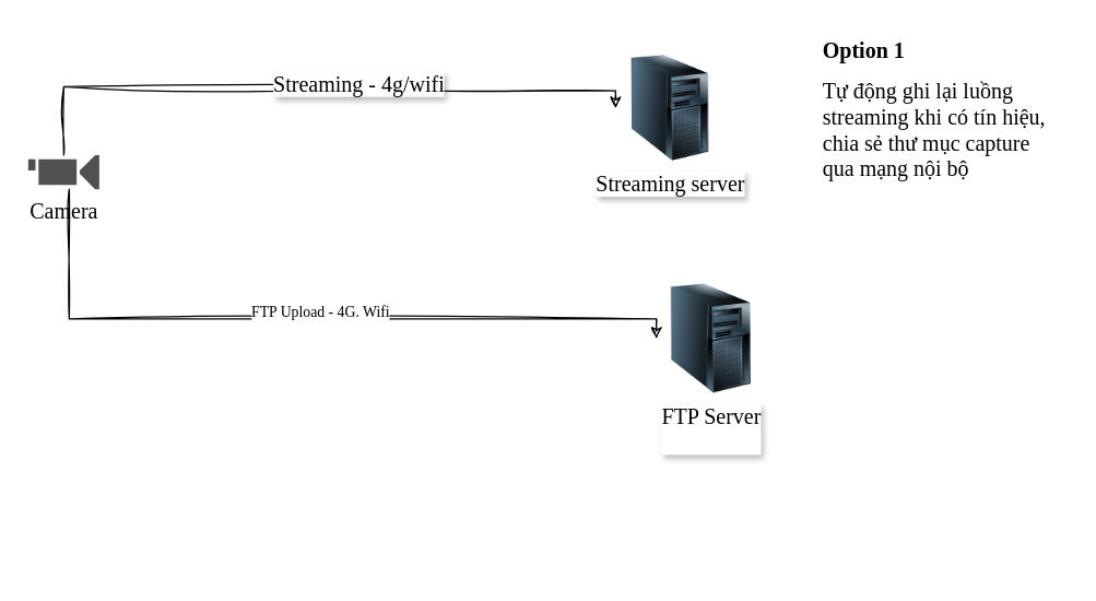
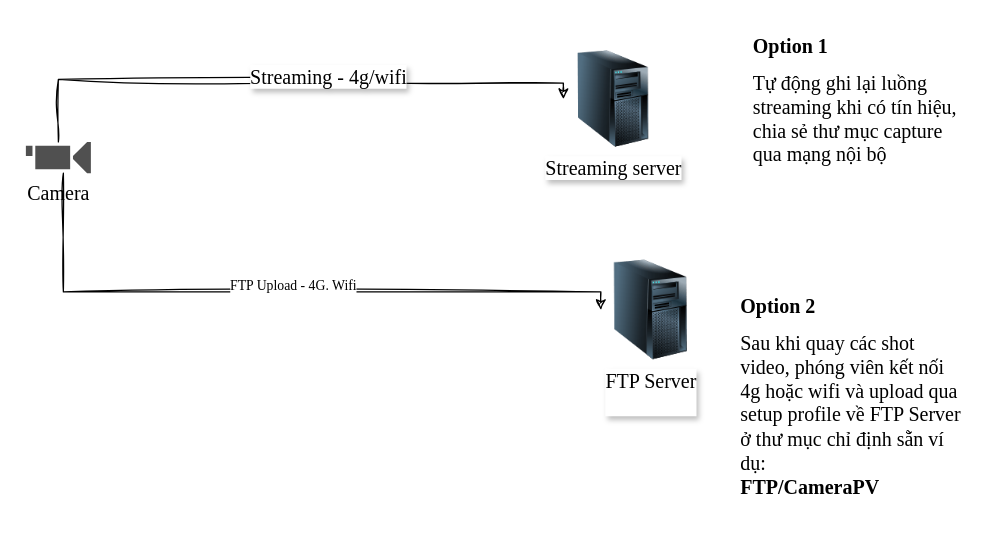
  <mxCell id="0" />
  <mxCell id="1" parent="0" />
  <mxCell id="2" style="edgeStyle=orthogonalEdgeStyle;rounded=0;sketch=1;hachureGap=4;jiggle=2;curveFitting=1;orthogonalLoop=1;jettySize=auto;html=1;entryX=0;entryY=0.5;entryDx=0;entryDy=0;fontFamily=Architects Daughter;fontSource=https%3A%2F%2Ffonts.googleapis.com%2Fcss%3Ffamily%3DArchitects%2BDaughter;textShadow=1;fontSize=16;" parent="1" source="6" target="7" edge="1"><mxGeometry relative="1" as="geometry"><Array as="points"><mxPoint x="46" y="63" /><mxPoint x="321" y="63" /><mxPoint x="321" y="66" /></Array></mxGeometry></mxCell>
  <mxCell id="3" value="Streaming - 4g/wifi" style="edgeLabel;html=1;align=center;verticalAlign=middle;resizable=0;points=[];sketch=1;hachureGap=4;jiggle=2;curveFitting=1;fontFamily=Architects Daughter;fontSource=https%3A%2F%2Ffonts.googleapis.com%2Fcss%3Ffamily%3DArchitects%2BDaughter;textShadow=1;fontSize=16;" parent="2" connectable="0" vertex="1"><mxGeometry x="0.128" y="3" relative="1" as="geometry"><mxPoint as="offset" /></mxGeometry></mxCell>
  <mxCell id="4" style="edgeStyle=orthogonalEdgeStyle;rounded=0;sketch=1;hachureGap=4;jiggle=2;curveFitting=1;orthogonalLoop=1;jettySize=auto;html=1;fontFamily=Architects Daughter;fontSource=https%3A%2F%2Ffonts.googleapis.com%2Fcss%3Ffamily%3DArchitects%2BDaughter;entryX=0;entryY=0.5;entryDx=0;entryDy=0;textShadow=1;fontSize=16;" parent="1" source="6" target="8" edge="1"><mxGeometry relative="1" as="geometry"><mxPoint x="440" y="253" as="targetPoint" /><Array as="points"><mxPoint x="50" y="233" /></Array></mxGeometry></mxCell>
  <mxCell id="5" value="FTP Upload - 4G. Wifi" style="edgeLabel;html=1;align=center;verticalAlign=middle;resizable=0;points=[];sketch=1;hachureGap=4;jiggle=2;curveFitting=1;fontFamily=Architects Daughter;fontSource=https%3A%2F%2Ffonts.googleapis.com%2Fcss%3Ffamily%3DArchitects%2BDaughter;" parent="4" connectable="0" vertex="1"><mxGeometry x="0.031" y="6" relative="1" as="geometry"><mxPoint as="offset" /></mxGeometry></mxCell>
  <mxCell id="6" value="Camera" style="sketch=0;pointerEvents=1;shadow=0;dashed=0;html=1;strokeColor=none;fillColor=#505050;labelPosition=center;verticalLabelPosition=bottom;verticalAlign=top;outlineConnect=0;align=center;shape=mxgraph.office.devices.video_camera;hachureGap=4;jiggle=2;curveFitting=1;fontFamily=Architects Daughter;fontSource=https%3A%2F%2Ffonts.googleapis.com%2Fcss%3Ffamily%3DArchitects%2BDaughter;fontSize=16;" parent="1" vertex="1"><mxGeometry x="20" y="113" width="52" height="25" as="geometry" /></mxCell>
  <mxCell id="7" value="Streaming server" style="image;html=1;image=img/lib/clip_art/computers/Server_Tower_128x128.png;sketch=1;hachureGap=4;jiggle=2;curveFitting=1;fontFamily=Architects Daughter;fontSource=https%3A%2F%2Ffonts.googleapis.com%2Fcss%3Ffamily%3DArchitects%2BDaughter;textShadow=1;fontSize=16;" parent="1" vertex="1"><mxGeometry x="450" y="40" width="80" height="77.5" as="geometry" /></mxCell>
  <mxCell id="8" value="FTP Server&lt;div style=&quot;font-size: 16px;&quot;&gt;&lt;br style=&quot;font-size: 16px;&quot;&gt;&lt;/div&gt;" style="image;html=1;image=img/lib/clip_art/computers/Server_Tower_128x128.png;sketch=1;hachureGap=4;jiggle=2;curveFitting=1;fontFamily=Architects Daughter;fontSource=https%3A%2F%2Ffonts.googleapis.com%2Fcss%3Ffamily%3DArchitects%2BDaughter;textShadow=1;fontSize=16;" parent="1" vertex="1"><mxGeometry x="480" y="207.5" width="80" height="80" as="geometry" /></mxCell>
  <mxCell id="9" value="&lt;h1 style=&quot;margin-top: 0px; font-size: 16px;&quot;&gt;Option 1&lt;/h1&gt;&lt;div style=&quot;font-size: 16px;&quot;&gt;Tự động ghi lại luồng streaming khi có tín hiệu, chia sẻ thư mục capture qua mạng nội bộ&lt;/div&gt;" style="text;html=1;whiteSpace=wrap;overflow=hidden;rounded=0;fontFamily=Architects Daughter;fontSource=https%3A%2F%2Ffonts.googleapis.com%2Fcss%3Ffamily%3DArchitects%2BDaughter;fontSize=16;" parent="1" vertex="1"><mxGeometry x="600" y="20" width="180" height="120" as="geometry" /></mxCell>
+ <mxCell id="10" value="&lt;h1 style=&quot;margin-top: 0px; font-size: 16px;&quot;&gt;&lt;span style=&quot;background-color: initial;&quot;&gt;Option 2&lt;/span&gt;&lt;/h1&gt;&lt;h1 style=&quot;margin-top: 0px; font-size: 16px;&quot;&gt;&lt;span style=&quot;background-color: initial; font-weight: normal;&quot;&gt;Sau khi quay các shot video, phóng viên kết nối 4g hoặc wifi và upload qua setup profile về FTP Server ở thư mục chỉ định sẵn ví dụ:&lt;br&gt;&lt;/span&gt;FTP/CameraPV&lt;/h1&gt;" style="text;html=1;whiteSpace=wrap;overflow=hidden;rounded=0;fontFamily=Architects Daughter;fontSource=https%3A%2F%2Ffonts.googleapis.com%2Fcss%3Ffamily%3DArchitects%2BDaughter;fontSize=16;" parent="1" vertex="1"><mxGeometry x="590" y="227.5" width="180" height="190" as="geometry" /></mxCell>
